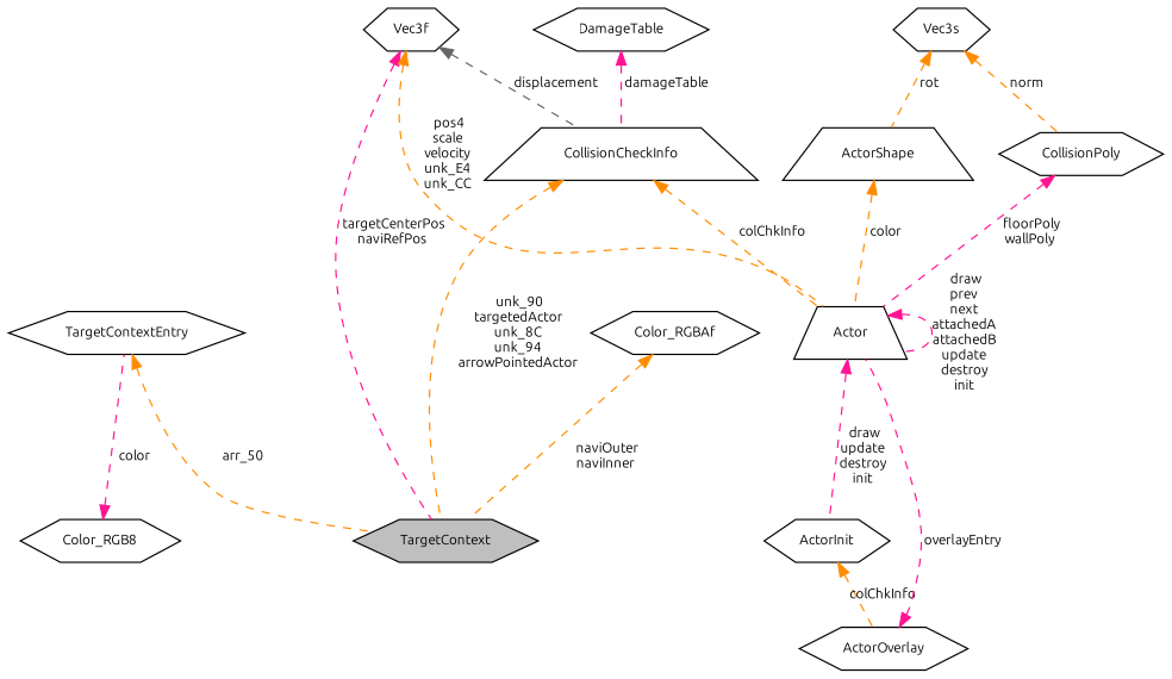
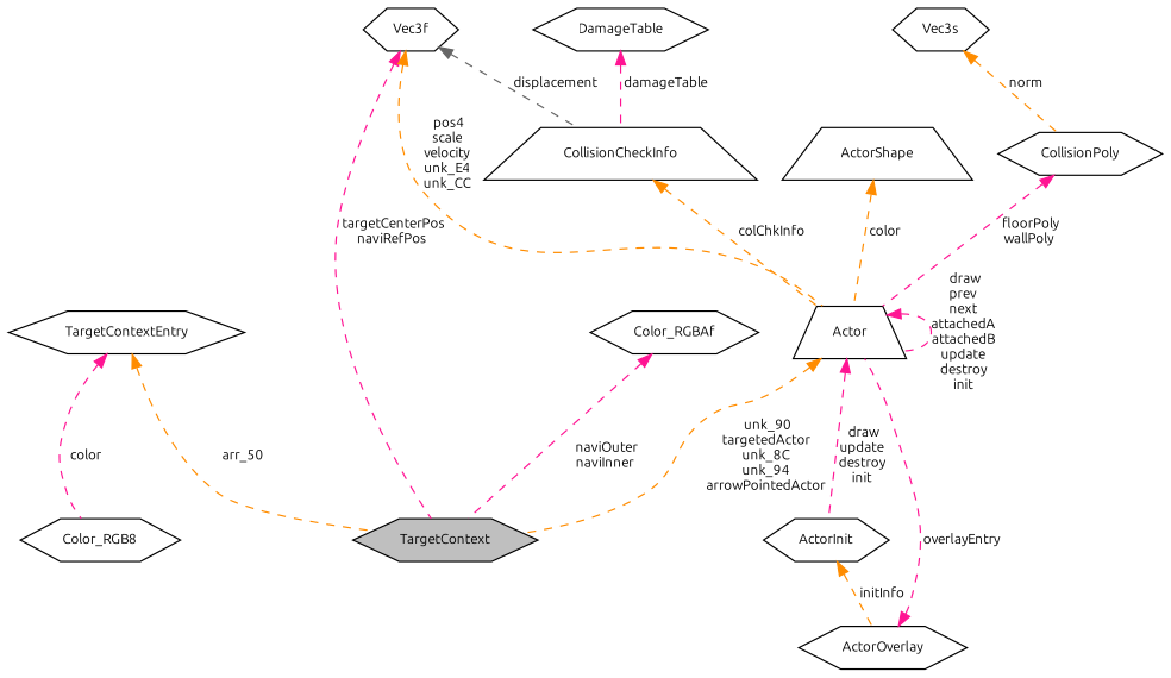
  digraph {
    fontname=Ubuntu
    node [color=black fillcolor=white fontname=Ubuntu fontsize=10 shape=hexagon style=filled]
    edge [color=darkorange dir=back fontname=Ubuntu fontsize=10 labelfontname=Helvetica labelfontsize=10 style=dashed]
    n1 [fillcolor=grey75 fontcolor=black height=0.2 label=TargetContext width=0.4]
    n2 [height=0.2 label=TargetContextEntry width=0.4]
    n3 [height=0.2 label=Color_RGB8 width=0.4]
    n4 [height=0.2 label=Vec3f width=0.4]
    n5 [height=0.2 label=Actor shape=trapezium width=0.4]
    n6 [height=0.2 label=CollisionCheckInfo shape=trapezium width=0.4]
    n7 [height=0.2 label=ActorInit width=0.4]
    n8 [height=0.2 label=ActorOverlay width=0.4]
    n9 [height=0.2 label=Vec3s width=0.4]
    n10 [height=0.2 label=ActorShape shape=trapezium width=0.4]
    n11 [height=0.2 label=CollisionPoly width=0.4]
    n12 [height=0.2 label=DamageTable width=0.4]
    n13 [height=0.2 label=Color_RGBAf width=0.4]
    n2 -> n1 [label=" arr_50"]
-   n3 -> n2 [color=deeppink label=" color"]
+   n2 -> n3 [color=deeppink label=" color"]
    n4 -> n1 [color=deeppink label=" targetCenterPos\nnaviRefPos"]
    n4 -> n5 [label=" pos4\nscale\nvelocity\nunk_E4\nunk_CC"]
    n4 -> n6 [color=gray40 label=" displacement"]
-   n6 -> n1 [label=" unk_90\ntargetedActor\nunk_8C\nunk_94\narrowPointedActor"]
+   n5 -> n1 [label=" unk_90\ntargetedActor\nunk_8C\nunk_94\narrowPointedActor"]
    n5 -> n5 [color=deeppink label=" draw\nprev\nnext\nattachedA\nattachedB\nupdate\ndestroy\ninit"]
    n5 -> n7 [color=deeppink label=" draw\nupdate\ndestroy\ninit"]
    n6 -> n5 [label=" colChkInfo"]
-   n7 -> n8 [label=" colChkInfo"]
+   n7 -> n8 [label=" initInfo"]
    n8 -> n5 [color=deeppink label=" overlayEntry"]
-   n9 -> n10 [label=" rot"]
    n9 -> n11 [label=" norm"]
    n10 -> n5 [label=" color"]
    n11 -> n5 [color=deeppink label=" floorPoly\nwallPoly"]
    n12 -> n6 [color=deeppink label=" damageTable"]
-   n13 -> n1 [label=" naviOuter\nnaviInner"]
+   n13 -> n1 [color=deeppink label=" naviOuter\nnaviInner"]
  }
